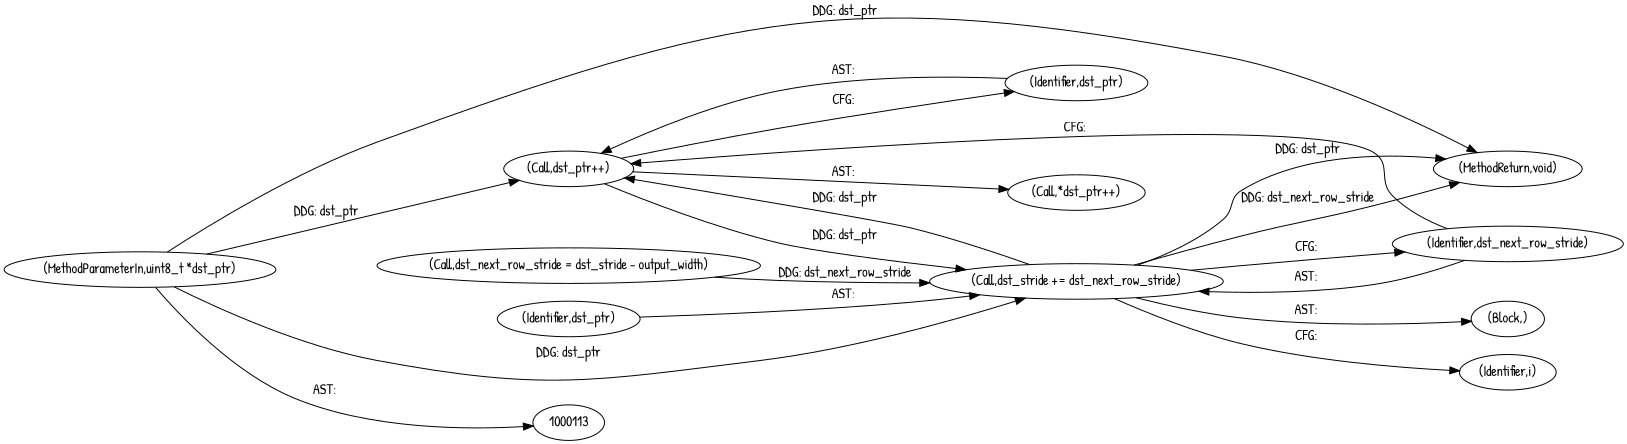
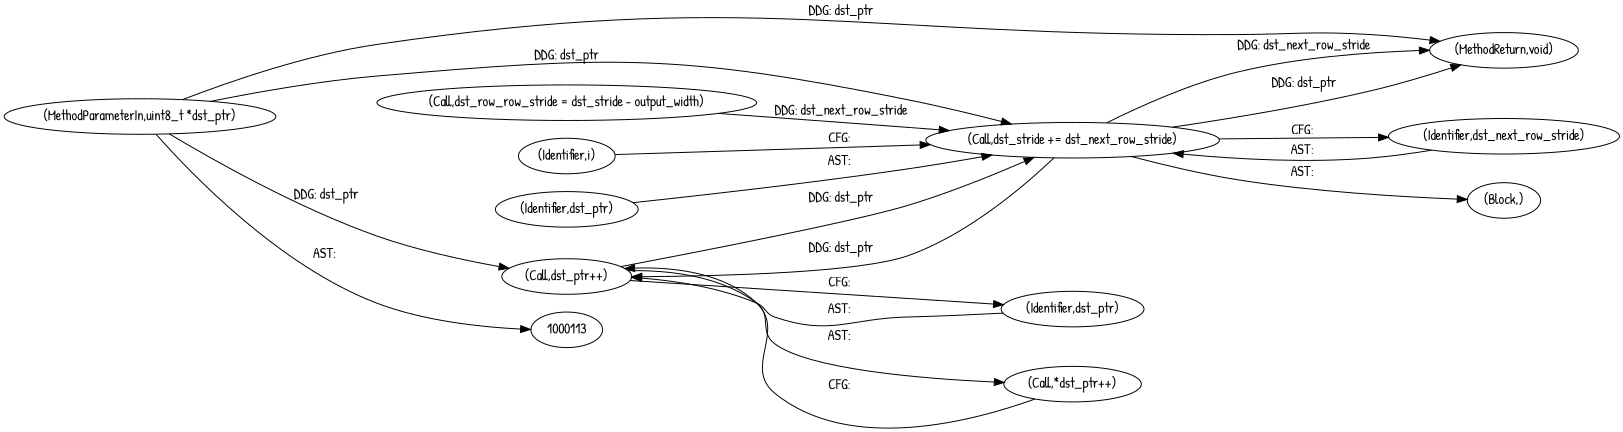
  digraph {
    fontname="Patrick Hand"
    rankdir=LR
    node [fontname="Patrick Hand"]
    edge [fontname="Patrick Hand"]
    n1 [label="(MethodParameterIn,uint8_t *dst_ptr)"]
    n2 [label="(Call,dst_ptr++)"]
    n3 [label="(Call,dst_stride += dst_next_row_stride)"]
    n4 [label="(MethodReturn,void)"]
    1000113
    n6 [label="(Identifier,dst_ptr)"]
    n7 [label="(Call,*dst_ptr++)"]
    n8 [label="(Identifier,dst_next_row_stride)"]
    n9 [label="(Block,)"]
-   n10 [label="(Call,dst_next_row_stride = dst_stride - output_width)"]
+   n10 [label="(Call,dst_row_row_stride = dst_stride - output_width)"]
    n11 [label="(Identifier,i)"]
    n12 [label="(Identifier,dst_ptr)"]
    n1 -> n2 [label="DDG: dst_ptr"]
    n1 -> n3 [label="DDG: dst_ptr"]
    n1 -> n4 [label="DDG: dst_ptr"]
    n1 -> 1000113 [label="AST: "]
    n2 -> n3 [label="DDG: dst_ptr"]
    n2 -> n6 [label="CFG: "]
    n2 -> n7 [label="AST: "]
    n3 -> n2 [label="DDG: dst_ptr"]
    n3 -> n4 [label="DDG: dst_next_row_stride"]
    n3 -> n4 [label="DDG: dst_ptr"]
    n3 -> n8 [label="CFG: "]
    n3 -> n9 [label="AST: "]
    n6 -> n2 [label="AST: "]
-   n8 -> n2 [label="CFG: "]
+   n7 -> n2 [label="CFG: "]
    n8 -> n3 [label="AST: "]
    n10 -> n3 [label="DDG: dst_next_row_stride"]
-   n3 -> n11 [label="CFG: "]
+   n11 -> n3 [label="CFG: "]
    n12 -> n3 [label="AST: "]
  }
